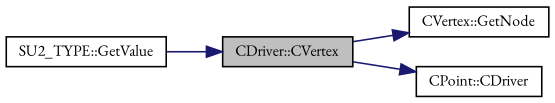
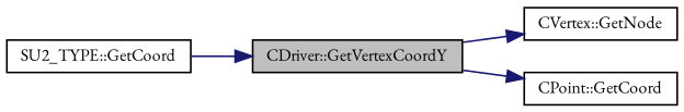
  digraph {
    fontname="EB Garamond"
    rankdir=LR
    node [color=black fillcolor=white fontname="EB Garamond" fontsize=10 shape=record style=filled]
    edge [color=midnightblue fontname="EB Garamond" fontsize=10 labelfontname=Helvetica labelfontsize=10 style=solid]
-   n1 [fillcolor=grey75 fontcolor=black height=0.2 label="CDriver::CVertex" width=0.4]
+   n1 [fillcolor=grey75 fontcolor=black height=0.2 label="CDriver::GetVertexCoordY" width=0.4]
    n2 [height=0.2 label="CVertex::GetNode" width=0.4]
-   n3 [height=0.2 label="CPoint::CDriver" width=0.4]
-   n4 [height=0.2 label="SU2_TYPE::GetValue" width=0.4]
+   n3 [height=0.2 label="CPoint::GetCoord" width=0.4]
+   n4 [height=0.2 label="SU2_TYPE::GetCoord" width=0.4]
    n1 -> n2
    n1 -> n3
    n4 -> n1
  }
